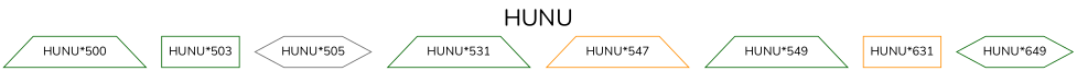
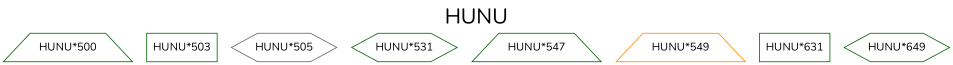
  digraph {
    fontsize=27
    label=HUNU
    labelloc=t
    fontname=Nunito
    node [color=darkgreen shape=trapezium fontname=Nunito]
    "HUNU*500"
    "HUNU*503" [shape=box]
    "HUNU*505" [color=gray40 shape=hexagon]
-   "HUNU*531"
-   "HUNU*547" [color=darkorange]
-   "HUNU*549"
-   "HUNU*631" [color=darkorange shape=box]
+   "HUNU*531" [shape=hexagon]
+   "HUNU*547"
+   "HUNU*549" [color=darkorange]
+   "HUNU*631" [shape=box]
    "HUNU*649" [shape=hexagon]
  }
